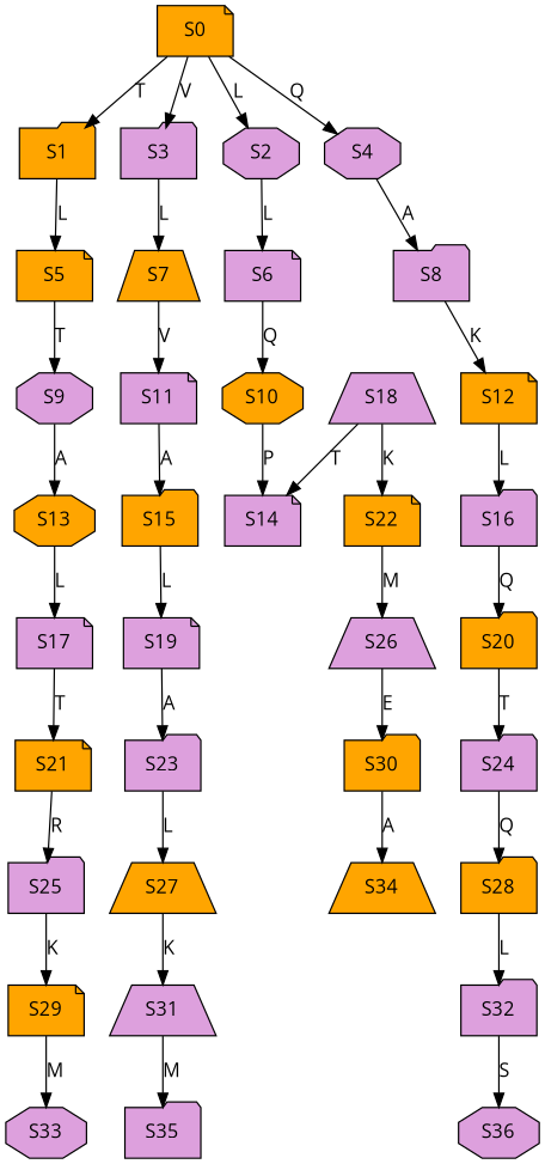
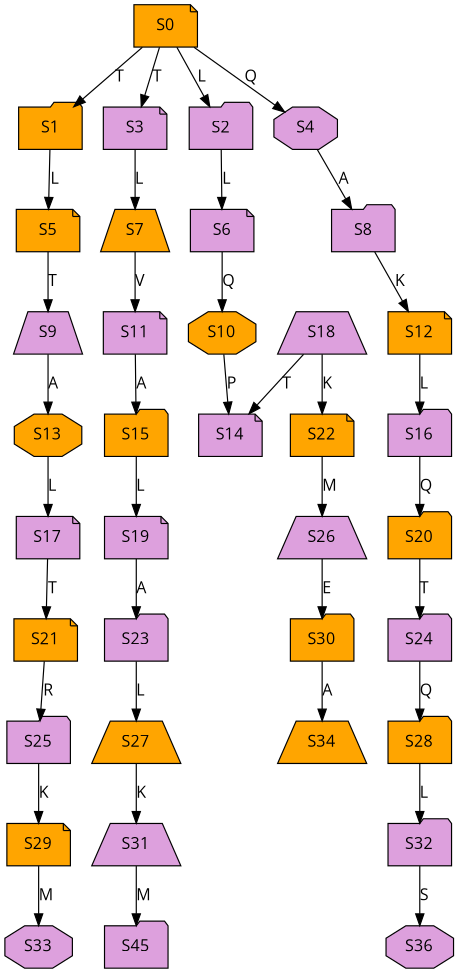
  strict digraph {
    fontname="Open Sans"
    node [fillcolor=plum fontname="Open Sans" shape=folder style=filled]
    edge [fontname="Open Sans"]
    S0 [fillcolor=orange shape=note]
    S1 [fillcolor=orange]
-   S2 [shape=octagon]
-   S3
+   S2
+   S3 [shape=note]
    S4 [shape=octagon]
    S5 [fillcolor=orange shape=note]
    S6 [shape=note]
    S7 [fillcolor=orange shape=trapezium]
    S8
-   S9 [shape=octagon]
+   S9 [shape=trapezium]
    S10 [fillcolor=orange shape=octagon]
    S11 [shape=note]
    S12 [fillcolor=orange shape=note]
    S13 [fillcolor=orange shape=octagon]
    S14 [shape=note]
    S15 [fillcolor=orange]
    S16
    S17 [shape=note]
    S19 [shape=note]
    S20 [fillcolor=orange]
    S21 [fillcolor=orange shape=note]
    S18 [shape=trapezium]
    S22 [fillcolor=orange shape=note]
    S23
    S24
    S25
    S26 [shape=trapezium]
    S27 [fillcolor=orange shape=trapezium]
    S28 [fillcolor=orange]
    S29 [fillcolor=orange shape=note]
    S30 [fillcolor=orange]
    S31 [shape=trapezium]
    S32
    S33 [shape=octagon]
    S34 [fillcolor=orange shape=trapezium]
-   S35
+   S35 [label=S45]
    S36 [shape=octagon]
    S0 -> S1 [label=T]
    S0 -> S2 [label=L]
-   S0 -> S3 [label=V]
+   S0 -> S3 [label=T]
    S0 -> S4 [label=Q]
    S1 -> S5 [label=L]
    S2 -> S6 [label=L]
    S3 -> S7 [label=L]
    S4 -> S8 [label=A]
    S5 -> S9 [label=T]
    S6 -> S10 [label=Q]
    S7 -> S11 [label=V]
    S8 -> S12 [label=K]
    S9 -> S13 [label=A]
    S10 -> S14 [label=P]
    S11 -> S15 [label=A]
    S12 -> S16 [label=L]
    S13 -> S17 [label=L]
    S15 -> S19 [label=L]
    S16 -> S20 [label=Q]
    S17 -> S21 [label=T]
    S19 -> S23 [label=A]
    S20 -> S24 [label=T]
    S21 -> S25 [label=R]
    S18 -> S14 [label=T]
    S18 -> S22 [label=K]
    S22 -> S26 [label=M]
    S23 -> S27 [label=L]
    S24 -> S28 [label=Q]
    S25 -> S29 [label=K]
    S26 -> S30 [label=E]
    S27 -> S31 [label=K]
    S28 -> S32 [label=L]
    S29 -> S33 [label=M]
    S30 -> S34 [label=A]
    S31 -> S35 [label=M]
    S32 -> S36 [label=S]
  }
